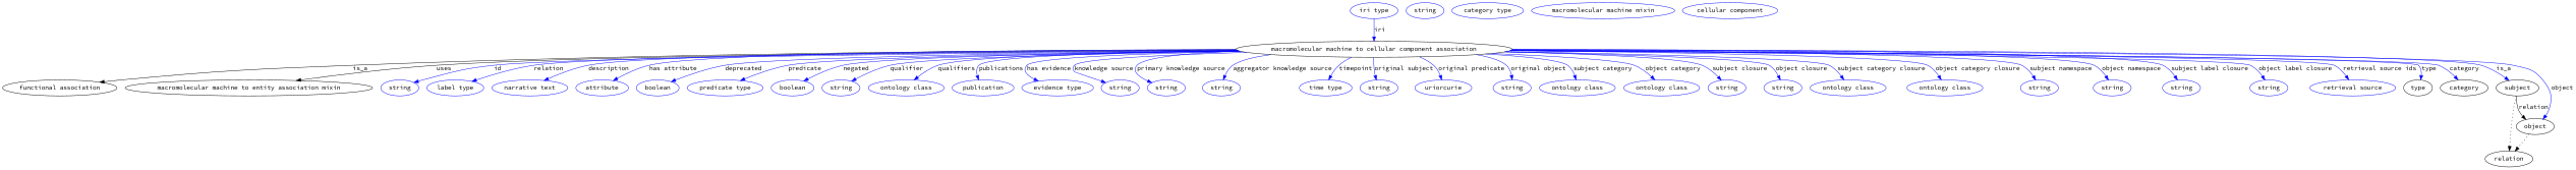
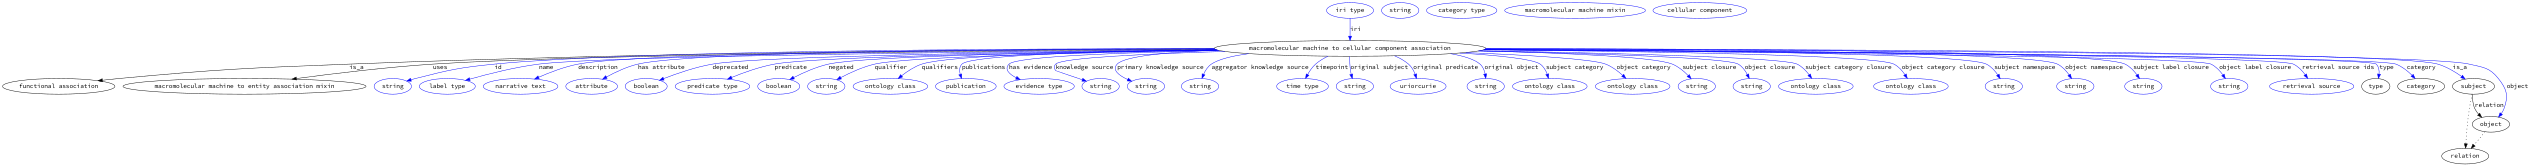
  digraph {
    fontname="Source Code Pro"
    node [fontname="Source Code Pro" color=blue]
    edge [fontname="Source Code Pro" color=blue style=solid]
    n1 [height=0.5 label="macromolecular machine to cellular component association" width=7.9437 color=""]
    "functional association" [height=0.5 width=3.1053 color=""]
    "macromolecular machine to entity association mixin" [height=0.5 width=7.023 color=""]
    n4 [height=0.5 label=string width=1.0652]
    n5 [height=0.5 label="label type" width=1.5707]
    n6 [height=0.5 label="narrative text" width=2.0943]
    n7 [height=0.5 label=attribute width=1.4443]
    n8 [height=0.5 label=boolean width=1.2999]
    n9 [height=0.5 label="predicate type" width=2.1665]
    n10 [height=0.5 label=boolean width=1.2999]
    n11 [height=0.5 label=string width=1.0652]
    n12 [height=0.5 label="ontology class" width=2.1304]
    n13 [height=0.5 label=publication width=1.7332]
    n14 [height=0.5 label="evidence type" width=2.0943]
    n15 [height=0.5 label=string width=1.0652]
    n16 [height=0.5 label=string width=1.0652]
    n17 [height=0.5 label=string width=1.0652]
    n18 [height=0.5 label="time type" width=1.5346]
    n19 [height=0.5 label=string width=1.0652]
    n20 [height=0.5 label=uriorcurie width=1.5887]
    n21 [height=0.5 label=string width=1.0652]
    n22 [height=0.5 label="ontology class" width=2.1304]
    n23 [height=0.5 label="ontology class" width=2.1304]
    n24 [height=0.5 label=string width=1.0652]
    n25 [height=0.5 label=string width=1.0652]
    n26 [height=0.5 label="ontology class" width=2.1304]
    n27 [height=0.5 label="ontology class" width=2.1304]
    n28 [height=0.5 label=string width=1.0652]
    n29 [height=0.5 label=string width=1.0652]
    n30 [height=0.5 label=string width=1.0652]
    n31 [height=0.5 label=string width=1.0652]
    n32 [height=0.5 label="retrieval source" width=2.347]
    type [height=0.5 width=0.86659 color=""]
    category [height=0.5 width=1.4263 color=""]
    subject [height=0.5 width=1.2277 color=""]
    object [height=0.5 width=1.0832 color=""]
    n37 [height=0.5 label="iri type" width=1.2277]
    relation [height=0.5 width=1.2999 color=""]
    n39 [height=0.5 label=string width=1.0652]
    n40 [height=0.5 label="category type" width=2.0762]
    n41 [height=0.5 label="macromolecular machine mixin" width=4.3329]
    n42 [height=0.5 label="cellular component" width=2.7623]
    n1 -> "functional association" [label=is_a color="" style=""]
    n1 -> "macromolecular machine to entity association mixin" [label=uses color="" style=""]
    n1 -> n4 [label=id]
-   n1 -> n5 [label=relation]
+   n1 -> n5 [label=name]
    n1 -> n6 [label=description]
    n1 -> n7 [label="has attribute"]
    n1 -> n8 [label=deprecated]
    n1 -> n9 [label=predicate]
    n1 -> n10 [label=negated]
    n1 -> n11 [label=qualifier]
    n1 -> n12 [label=qualifiers]
    n1 -> n13 [label=publications]
    n1 -> n14 [label="has evidence"]
    n1 -> n15 [label="knowledge source"]
    n1 -> n16 [label="primary knowledge source"]
    n1 -> n17 [label="aggregator knowledge source"]
    n1 -> n18 [label=timepoint]
    n1 -> n19 [label="original subject"]
    n1 -> n20 [label="original predicate"]
    n1 -> n21 [label="original object"]
    n1 -> n22 [label="subject category"]
    n1 -> n23 [label="object category"]
    n1 -> n24 [label="subject closure"]
    n1 -> n25 [label="object closure"]
    n1 -> n26 [label="subject category closure"]
    n1 -> n27 [label="object category closure"]
    n1 -> n28 [label="subject namespace"]
    n1 -> n29 [label="object namespace"]
    n1 -> n30 [label="subject label closure"]
    n1 -> n31 [label="object label closure"]
    n1 -> n32 [label="retrieval source ids"]
    n1 -> type [label=type]
    n1 -> category [label=category]
    n1 -> subject [label=is_a]
    n1 -> object [label=object]
    subject -> object [label=relation color="" style=""]
    subject -> relation [style=dotted color=""]
    object -> relation [style=dotted color=""]
    n37 -> n1 [label=iri]
  }
